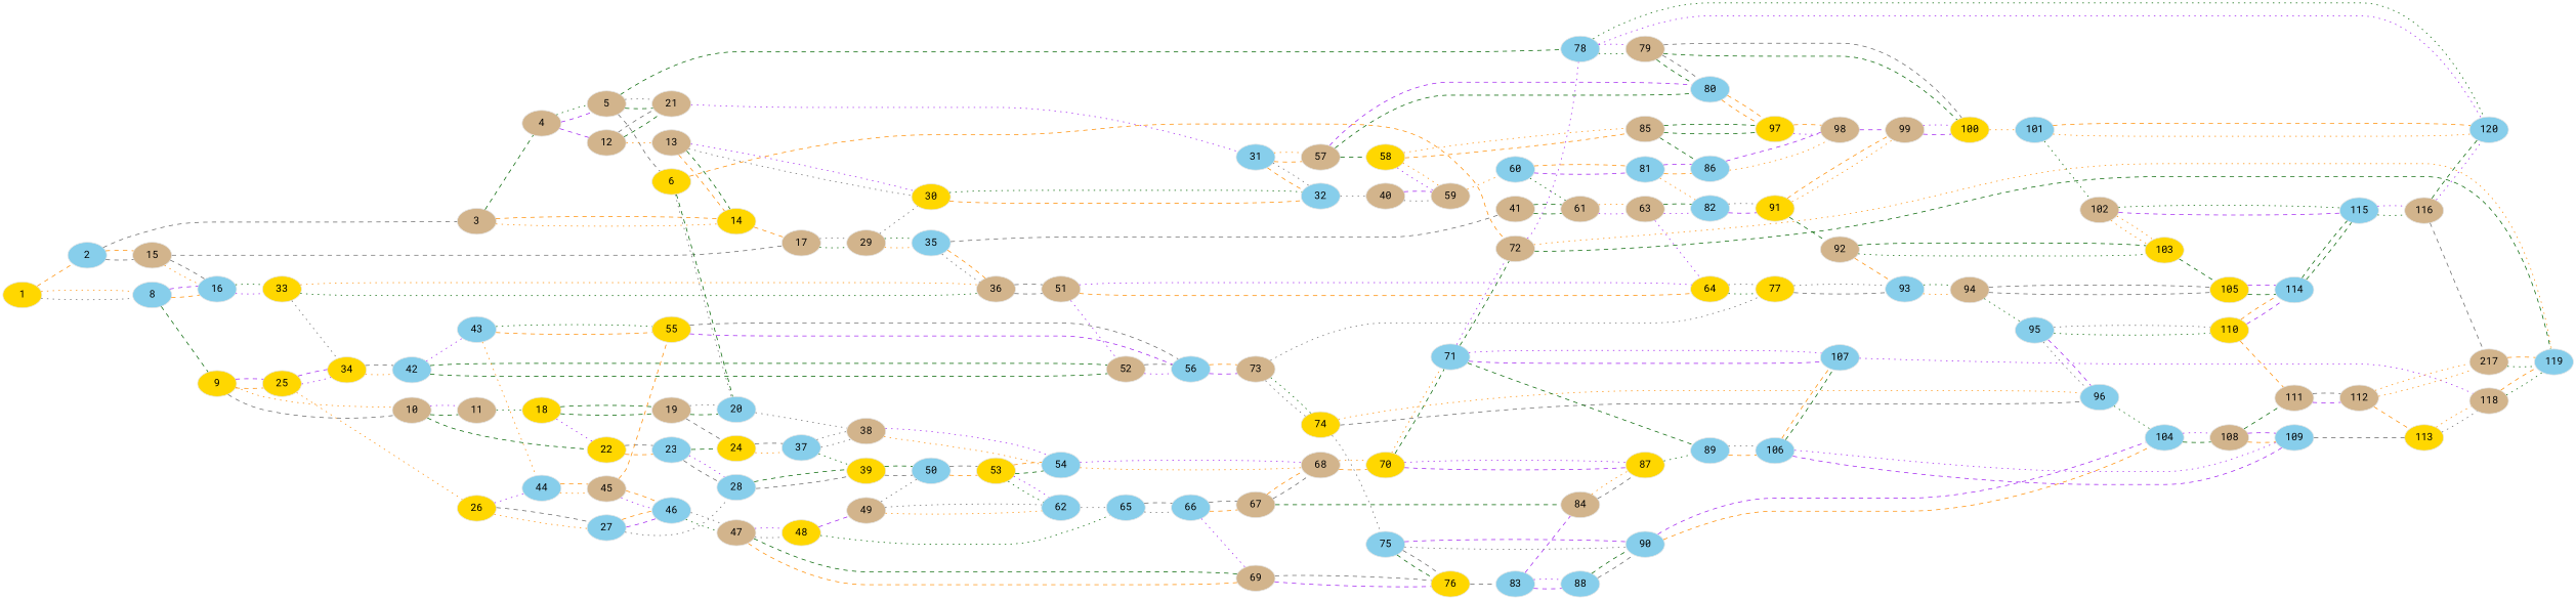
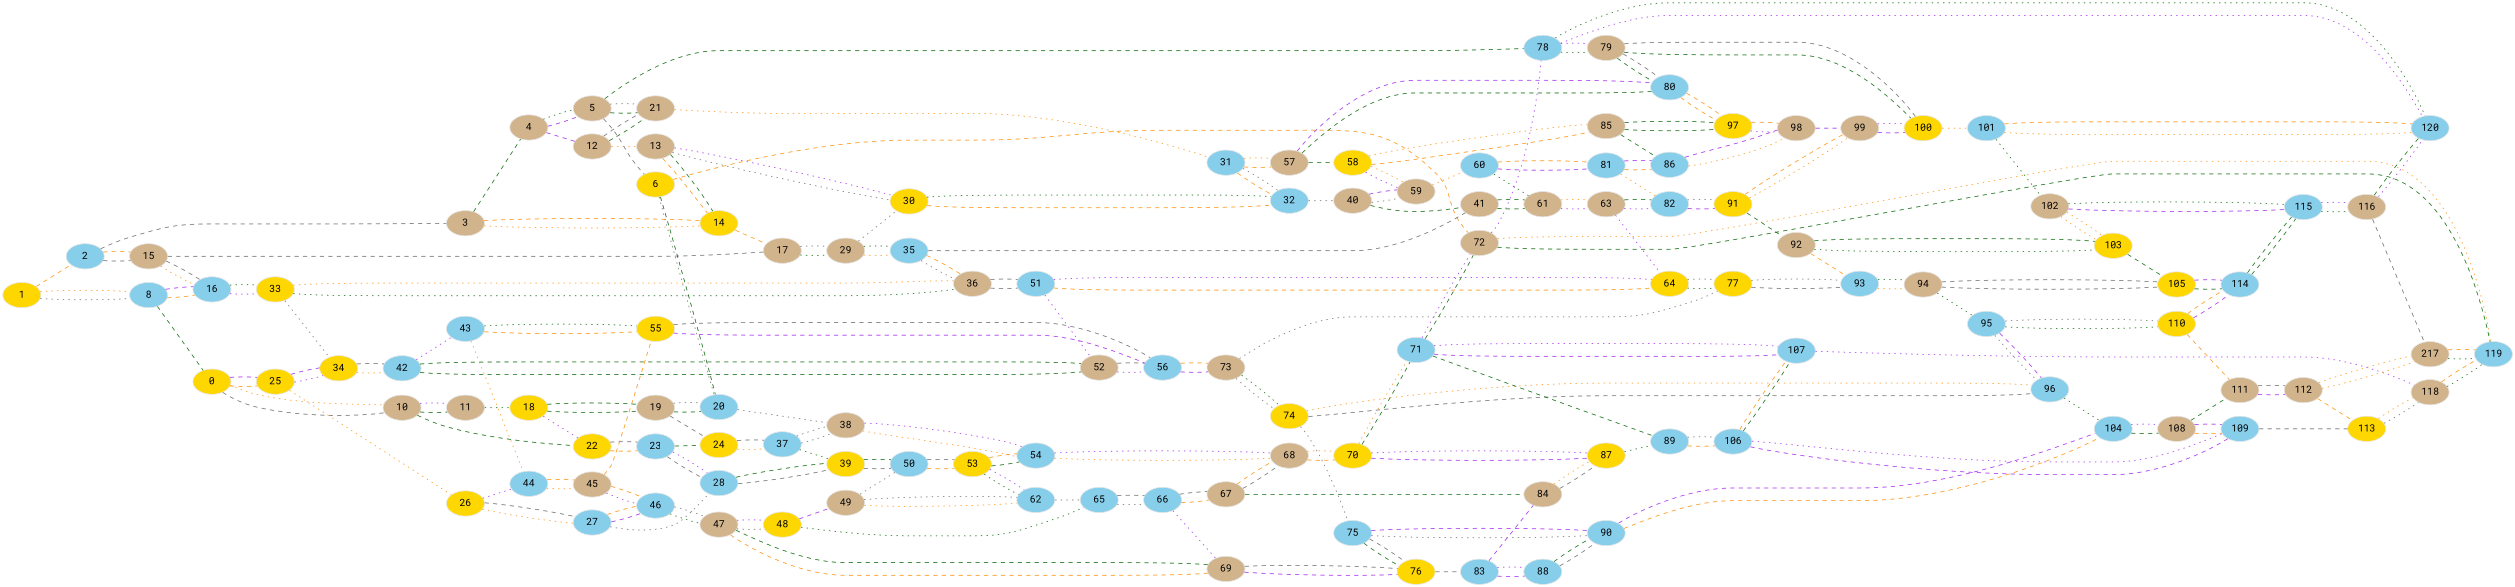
  graph {
    fontname="Roboto Mono"
    rankdir=LR
    node [color=gray90 fillcolor=skyblue fontname="Roboto Mono" style=filled]
    edge [color=darkorange fontname="Roboto Mono" style=dashed]
    1 [fillcolor=gold]
    2
    8
    3 [fillcolor=tan]
    15 [fillcolor=tan]
-   9 [fillcolor=gold]
+   9 [fillcolor=gold label=0]
    16
    4 [fillcolor=tan]
    14 [fillcolor=gold]
    17 [fillcolor=tan]
    5 [fillcolor=tan]
    12 [fillcolor=tan]
    6 [fillcolor=gold]
    21 [fillcolor=tan]
    78
    13 [fillcolor=tan]
    20
    72 [fillcolor=tan]
    31
    79 [fillcolor=tan]
    120
    38 [fillcolor=tan]
    119
    11 [fillcolor=tan]
    18 [fillcolor=gold]
    10 [fillcolor=tan]
    25 [fillcolor=gold]
    33 [fillcolor=gold]
    22 [fillcolor=gold]
    26 [fillcolor=gold]
    34 [fillcolor=gold]
    23
    19 [fillcolor=tan]
    30 [fillcolor=gold]
    32
    29 [fillcolor=tan]
    36 [fillcolor=tan]
    35
    24 [fillcolor=gold]
    37
    54
    57 [fillcolor=tan]
    28
    39 [fillcolor=gold]
    27
    44
    42
    46
    45 [fillcolor=tan]
    47 [fillcolor=tan]
    50
    41 [fillcolor=tan]
    40 [fillcolor=tan]
    58 [fillcolor=gold]
    80
    59 [fillcolor=tan]
-   51 [fillcolor=tan]
+   51
    43
    52 [fillcolor=tan]
    61 [fillcolor=tan]
    64 [fillcolor=gold]
    68 [fillcolor=tan]
    53 [fillcolor=gold]
    60
    63 [fillcolor=tan]
    55 [fillcolor=gold]
    56
    48 [fillcolor=gold]
    69 [fillcolor=tan]
    49 [fillcolor=tan]
    65
    76 [fillcolor=gold]
    62
    66
    77 [fillcolor=gold]
    73 [fillcolor=tan]
    70 [fillcolor=gold]
    74 [fillcolor=gold]
    85 [fillcolor=tan]
    97 [fillcolor=gold]
    86
    81
    82
    91 [fillcolor=gold]
    93
    67 [fillcolor=tan]
    84 [fillcolor=tan]
    87 [fillcolor=gold]
    71
    83
    107
    89
    118 [fillcolor=tan]
    75
    96
    90
    104
    88
    94 [fillcolor=tan]
    100 [fillcolor=gold]
    101
    98 [fillcolor=tan]
    92 [fillcolor=tan]
    99 [fillcolor=tan]
    106
    109
    108 [fillcolor=tan]
    103 [fillcolor=gold]
    105 [fillcolor=gold]
    95
    110 [fillcolor=gold]
    114
    111 [fillcolor=tan]
    102 [fillcolor=tan]
    115
    116 [fillcolor=tan]
    113 [fillcolor=gold]
    112 [fillcolor=tan]
    n119 [fillcolor=tan label=217]
    1 -- 2
    1 -- 8 [color=gray40 style=dotted]
    1 -- 8 [style=dotted]
    2 -- 3 [color=gray40]
    2 -- 15 [color=gray40]
    2 -- 15
    8 -- 9 [color=darkgreen]
    8 -- 16
    8 -- 16 [color=purple]
    3 -- 4 [color=darkgreen]
    3 -- 14 [style=dotted]
    3 -- 14
    15 -- 16 [style=dotted]
    15 -- 16 [color=gray40]
    15 -- 17 [color=gray40]
    9 -- 10 [color=gray40]
    9 -- 10 [style=dotted]
    9 -- 25
    9 -- 25 [color=purple]
    16 -- 33 [color=purple style=dotted]
    16 -- 33 [color=darkgreen style=dotted]
    4 -- 5 [color=purple]
    4 -- 5 [color=darkgreen style=dotted]
    4 -- 12 [color=purple]
    14 -- 17
    17 -- 29 [color=darkgreen style=dotted]
    17 -- 29 [color=gray40 style=dotted]
    5 -- 6 [color=gray40]
    5 -- 21 [color=darkgreen]
    5 -- 21 [color=gray40 style=dotted]
    5 -- 78 [color=darkgreen]
    12 -- 21 [color=darkgreen]
    12 -- 21 [color=gray40]
    12 -- 13 [style=dotted]
    6 -- 20 [color=gray40 style=dotted]
    6 -- 20 [color=darkgreen]
    6 -- 72
-   21 -- 31 [color=purple style=dotted]
+   21 -- 31 [style=dotted]
    78 -- 79 [color=darkgreen style=dotted]
    78 -- 79 [color=purple style=dotted]
    78 -- 120 [color=purple style=dotted]
    78 -- 120 [color=darkgreen style=dotted]
    13 -- 14
    13 -- 14 [color=darkgreen]
    13 -- 30 [color=gray40 style=dotted]
    13 -- 30 [color=purple style=dotted]
    20 -- 38 [color=gray40 style=dotted]
    72 -- 78 [color=purple style=dotted]
    72 -- 119 [color=darkgreen]
    72 -- 119 [style=dotted]
    31 -- 32
    31 -- 32 [color=gray40 style=dotted]
    31 -- 57
    31 -- 57 [style=dotted]
    79 -- 80 [color=darkgreen]
    79 -- 80 [color=gray40]
    79 -- 100 [color=darkgreen]
    79 -- 100 [color=gray40]
    38 -- 54 [style=dotted]
    38 -- 54 [color=purple style=dotted]
    11 -- 18 [color=darkgreen style=dotted]
    18 -- 22 [color=purple style=dotted]
    18 -- 19 [color=darkgreen]
    18 -- 19 [color=darkgreen]
    10 -- 11 [color=darkgreen]
    10 -- 11 [color=purple style=dotted]
    10 -- 22 [color=darkgreen]
    25 -- 26 [style=dotted]
    25 -- 34 [color=purple style=dotted]
    25 -- 34 [color=purple]
    33 -- 34 [color=gray40 style=dotted]
    33 -- 36 [color=darkgreen style=dotted]
    33 -- 36 [style=dotted]
    22 -- 23
    22 -- 23 [color=gray40]
    26 -- 27 [style=dotted]
    26 -- 27 [color=gray40]
    26 -- 44 [color=purple style=dotted]
    34 -- 42 [style=dotted]
    34 -- 42 [color=gray40]
    23 -- 24 [color=darkgreen]
    23 -- 28 [color=gray40]
    23 -- 28 [color=purple style=dotted]
    19 -- 20 [color=darkgreen]
    19 -- 20 [color=gray40 style=dotted]
    19 -- 24 [color=gray40]
    30 -- 32
    30 -- 32 [color=darkgreen style=dotted]
    32 -- 40 [color=gray40 style=dotted]
    29 -- 30 [color=gray40 style=dotted]
    29 -- 35 [style=dotted]
    29 -- 35 [color=darkgreen style=dotted]
    36 -- 51 [color=gray40]
    36 -- 51 [color=gray40]
    35 -- 36 [color=gray40 style=dotted]
    35 -- 36
    35 -- 41 [color=gray40]
    24 -- 37 [style=dotted]
    24 -- 37 [color=gray40]
    37 -- 38 [color=gray40 style=dotted]
    37 -- 38 [color=gray40 style=dotted]
    37 -- 39 [color=darkgreen style=dotted]
    54 -- 68 [style=dotted]
    54 -- 68 [color=purple style=dotted]
    57 -- 58 [color=darkgreen]
    57 -- 80 [color=darkgreen]
    57 -- 80 [color=purple]
    28 -- 39 [color=gray40]
    28 -- 39 [color=darkgreen]
    39 -- 50 [color=gray40]
    39 -- 50 [color=darkgreen]
    27 -- 28 [color=gray40 style=dotted]
    27 -- 46 [color=purple]
    27 -- 46
    44 -- 45 [style=dotted]
    44 -- 45
    42 -- 43 [color=purple style=dotted]
    42 -- 52 [color=darkgreen]
    42 -- 52 [color=darkgreen]
    46 -- 47 [color=darkgreen style=dotted]
    46 -- 47 [color=gray40 style=dotted]
    45 -- 46 [color=purple style=dotted]
    45 -- 46
    45 -- 55
    47 -- 48 [color=gray40 style=dotted]
    47 -- 48 [color=purple style=dotted]
    47 -- 69
    47 -- 69 [color=darkgreen]
    50 -- 53
    50 -- 53 [color=gray40]
    41 -- 61 [color=darkgreen]
    41 -- 61 [color=darkgreen]
+   40 -- 41 [color=darkgreen]
    40 -- 59 [color=gray40 style=dotted]
    40 -- 59 [color=purple]
    58 -- 59 [color=purple style=dotted]
    58 -- 59 [style=dotted]
    58 -- 85
    58 -- 85 [style=dotted]
    80 -- 97
    80 -- 97
    59 -- 60 [style=dotted]
    51 -- 52 [color=purple style=dotted]
    51 -- 64
    51 -- 64 [color=purple style=dotted]
    43 -- 44 [style=dotted]
    43 -- 55
    43 -- 55 [color=darkgreen style=dotted]
    52 -- 56 [color=purple style=dotted]
    52 -- 56 [color=gray40]
    61 -- 63 [color=purple style=dotted]
    61 -- 63 [style=dotted]
    64 -- 77 [color=darkgreen style=dotted]
    64 -- 77 [color=gray40 style=dotted]
    68 -- 70
    68 -- 70 [style=dotted]
    53 -- 54 [color=darkgreen]
    53 -- 54
    53 -- 62 [color=darkgreen style=dotted]
    53 -- 62 [color=purple style=dotted]
    60 -- 61 [color=darkgreen style=dotted]
    60 -- 81 [color=purple]
    60 -- 81
    63 -- 64 [color=purple style=dotted]
    63 -- 82 [color=purple style=dotted]
    63 -- 82 [color=darkgreen]
    55 -- 56 [color=purple]
    55 -- 56 [color=gray40]
    56 -- 73 [color=purple]
    56 -- 73
    48 -- 49 [color=purple]
    48 -- 65 [color=darkgreen style=dotted]
    69 -- 76 [color=purple]
    69 -- 76 [color=gray40]
    49 -- 50 [color=gray40 style=dotted]
    49 -- 62 [style=dotted]
    49 -- 62 [color=gray40 style=dotted]
    65 -- 66 [color=gray40 style=dotted]
    65 -- 66 [color=gray40]
    76 -- 83 [color=gray40]
    62 -- 65 [color=gray40 style=dotted]
    66 -- 69 [color=purple style=dotted]
    66 -- 67
    66 -- 67 [color=gray40]
    77 -- 93 [color=gray40]
    77 -- 93 [color=gray40 style=dotted]
    73 -- 77 [color=gray40 style=dotted]
    73 -- 74 [color=gray40 style=dotted]
    73 -- 74 [color=darkgreen style=dotted]
    70 -- 87 [color=purple]
    70 -- 87 [color=purple style=dotted]
    70 -- 71 [color=darkgreen]
    70 -- 71 [style=dotted]
    74 -- 75 [color=gray40 style=dotted]
    74 -- 96 [color=gray40]
    74 -- 96 [style=dotted]
    85 -- 97 [color=darkgreen]
    85 -- 97 [color=darkgreen]
    85 -- 86 [color=darkgreen]
    97 -- 98 [color=purple style=dotted]
    97 -- 98
    86 -- 98 [style=dotted]
    86 -- 98 [color=purple]
    81 -- 86
    81 -- 86 [color=purple]
    81 -- 82 [style=dotted]
    82 -- 91 [color=purple]
    82 -- 91 [color=gray40 style=dotted]
    91 -- 92 [color=darkgreen]
    91 -- 99 [style=dotted]
    91 -- 99
    93 -- 94 [style=dotted]
    93 -- 94 [color=darkgreen style=dotted]
    67 -- 68 [color=gray40]
    67 -- 68
    67 -- 84 [color=darkgreen]
    84 -- 87 [color=gray40]
    84 -- 87 [style=dotted]
    87 -- 89 [color=darkgreen style=dotted]
    71 -- 72 [color=darkgreen]
    71 -- 72 [color=purple style=dotted]
    71 -- 107 [color=purple]
    71 -- 107 [color=purple style=dotted]
    71 -- 89 [color=darkgreen]
    83 -- 84 [color=purple]
    83 -- 88 [color=purple]
    83 -- 88 [color=purple style=dotted]
    107 -- 118 [color=purple style=dotted]
    89 -- 106
    89 -- 106 [color=gray40 style=dotted]
    118 -- 119 [color=darkgreen style=dotted]
    118 -- 119
    75 -- 76 [color=darkgreen]
    75 -- 76 [color=gray40]
    75 -- 90 [color=gray40 style=dotted]
    75 -- 90 [color=purple]
    96 -- 104 [color=darkgreen style=dotted]
    90 -- 104
    90 -- 104 [color=purple]
    104 -- 108 [color=darkgreen]
    104 -- 108 [color=purple style=dotted]
    88 -- 90 [color=gray40]
    88 -- 90 [color=darkgreen]
    94 -- 105 [color=gray40]
    94 -- 105 [color=gray40]
    94 -- 95 [color=darkgreen style=dotted]
    100 -- 101 [style=dotted]
    101 -- 120 [style=dotted]
    101 -- 120
    101 -- 102 [color=darkgreen style=dotted]
    98 -- 99 [color=purple]
    92 -- 93
    92 -- 103 [color=darkgreen style=dotted]
    92 -- 103 [color=darkgreen]
    99 -- 100 [color=purple]
    99 -- 100 [color=purple style=dotted]
    106 -- 107 [color=darkgreen]
    106 -- 107
    106 -- 109 [color=purple]
    106 -- 109 [color=purple style=dotted]
    109 -- 113 [color=gray40]
    108 -- 109
    108 -- 109 [color=purple]
    108 -- 111 [color=darkgreen]
    103 -- 105 [color=darkgreen]
    105 -- 114 [color=darkgreen]
    105 -- 114 [color=purple]
    95 -- 96 [color=gray40 style=dotted]
    95 -- 96 [color=purple]
    95 -- 110 [color=darkgreen style=dotted]
    95 -- 110 [color=gray40 style=dotted]
    110 -- 114 [color=purple]
    110 -- 114
    110 -- 111
    114 -- 115 [color=darkgreen]
    114 -- 115 [color=darkgreen]
    111 -- 112 [color=purple]
    111 -- 112 [color=gray40]
    102 -- 103 [style=dotted]
    102 -- 103 [style=dotted]
    102 -- 115 [color=purple]
    102 -- 115 [color=darkgreen style=dotted]
    115 -- 116 [color=darkgreen style=dotted]
    115 -- 116 [color=purple style=dotted]
    116 -- 120 [color=purple style=dotted]
    116 -- 120 [color=darkgreen]
    116 -- n119 [color=gray40]
    113 -- 118 [color=gray40 style=dotted]
    113 -- 118 [style=dotted]
    112 -- 113
    112 -- n119 [style=dotted]
    112 -- n119 [style=dotted]
    n119 -- 119 [color=darkgreen style=dotted]
    n119 -- 119
  }
